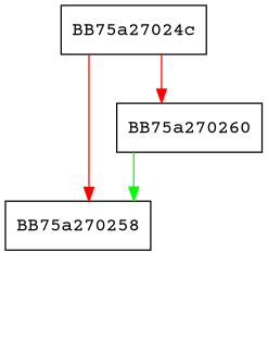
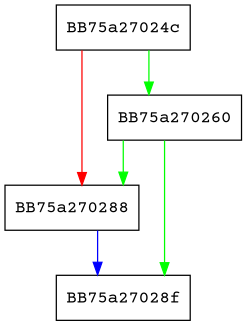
  digraph {
    fontname="Courier Prime"
    splines=ortho
    node [fontname="Courier Prime" shape=box]
    edge [color=red fontname="Courier Prime"]
    BB75a27024c
-   BB75a270288 [label=BB75a270258]
+   BB75a270288
    BB75a270260
+   BB75a27028f
    BB75a27024c -> BB75a270288
-   BB75a27024c -> BB75a270260
+   BB75a27024c -> BB75a270260 [color=green]
+   BB75a270288 -> BB75a27028f [color=blue]
    BB75a270260 -> BB75a270288 [color=green]
+   BB75a270260 -> BB75a27028f [color=green]
  }
